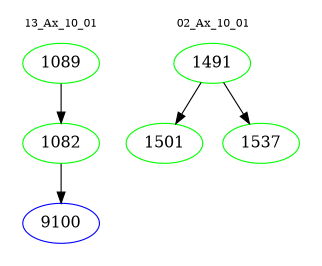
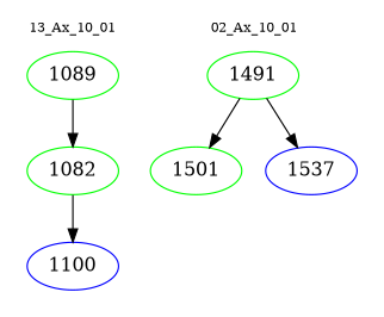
  digraph {
    node [color=green]
    edge [color=black]
    n1 [label=1089]
    n2 [label=1082]
-   n3 [color=blue label=9100]
+   n3 [color=blue label=1100]
    n4 [label=1491]
    n5 [label=1501]
-   n6 [label=1537]
+   n6 [color=blue label=1537]
    subgraph cluster_1 {
      color=white
      fontsize=10
      label="13_Ax_10_01"
      n1
      n2
      n3
    }
    subgraph cluster_2 {
      color=white
      fontsize=10
      label="02_Ax_10_01"
      n4
      n5
      n6
    }
    n1 -> n2
    n2 -> n3
    n4 -> n5
    n4 -> n6
  }
